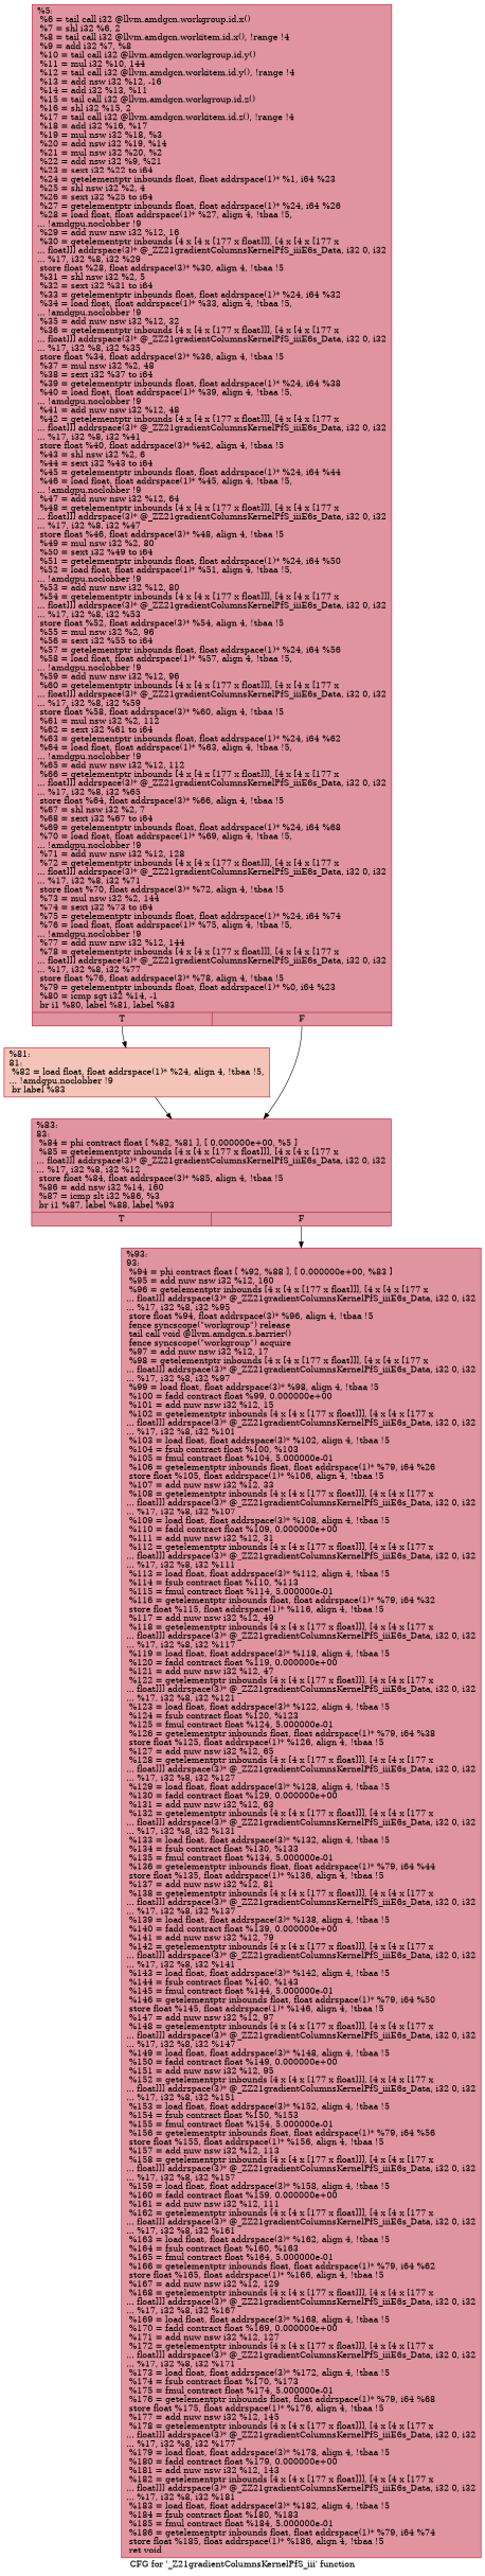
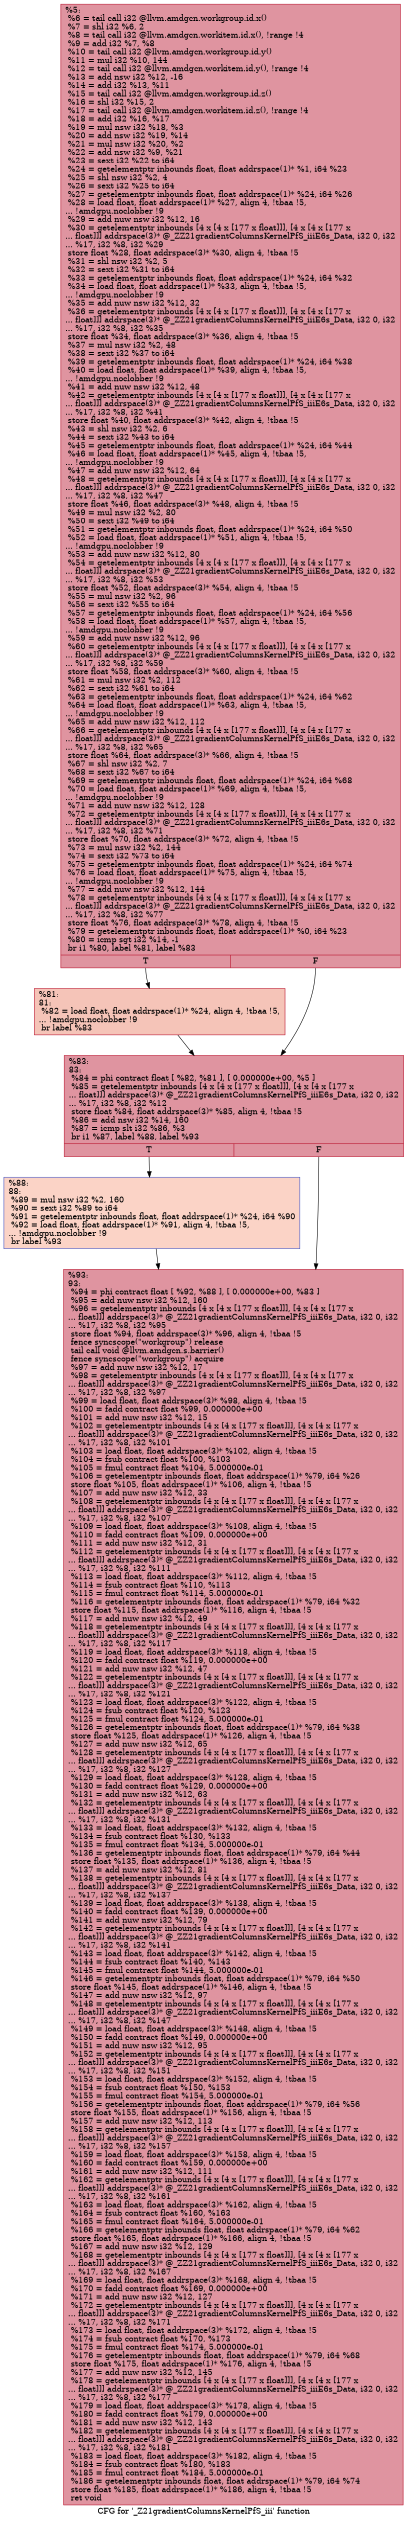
  digraph {
    label="CFG for '_Z21gradientColumnsKernelPfS_iii' function"
    node [color="#b70d28ff" fillcolor="#b70d2870" shape=record style=filled]
    n1 [label="{%5:\l  %6 = tail call i32 @llvm.amdgcn.workgroup.id.x()\l  %7 = shl i32 %6, 2\l  %8 = tail call i32 @llvm.amdgcn.workitem.id.x(), !range !4\l  %9 = add i32 %7, %8\l  %10 = tail call i32 @llvm.amdgcn.workgroup.id.y()\l  %11 = mul i32 %10, 144\l  %12 = tail call i32 @llvm.amdgcn.workitem.id.y(), !range !4\l  %13 = add nsw i32 %12, -16\l  %14 = add i32 %13, %11\l  %15 = tail call i32 @llvm.amdgcn.workgroup.id.z()\l  %16 = shl i32 %15, 2\l  %17 = tail call i32 @llvm.amdgcn.workitem.id.z(), !range !4\l  %18 = add i32 %16, %17\l  %19 = mul nsw i32 %18, %3\l  %20 = add nsw i32 %19, %14\l  %21 = mul nsw i32 %20, %2\l  %22 = add nsw i32 %9, %21\l  %23 = sext i32 %22 to i64\l  %24 = getelementptr inbounds float, float addrspace(1)* %1, i64 %23\l  %25 = shl nsw i32 %2, 4\l  %26 = sext i32 %25 to i64\l  %27 = getelementptr inbounds float, float addrspace(1)* %24, i64 %26\l  %28 = load float, float addrspace(1)* %27, align 4, !tbaa !5,\l... !amdgpu.noclobber !9\l  %29 = add nuw nsw i32 %12, 16\l  %30 = getelementptr inbounds [4 x [4 x [177 x float]]], [4 x [4 x [177 x\l... float]]] addrspace(3)* @_ZZ21gradientColumnsKernelPfS_iiiE6s_Data, i32 0, i32\l... %17, i32 %8, i32 %29\l  store float %28, float addrspace(3)* %30, align 4, !tbaa !5\l  %31 = shl nsw i32 %2, 5\l  %32 = sext i32 %31 to i64\l  %33 = getelementptr inbounds float, float addrspace(1)* %24, i64 %32\l  %34 = load float, float addrspace(1)* %33, align 4, !tbaa !5,\l... !amdgpu.noclobber !9\l  %35 = add nuw nsw i32 %12, 32\l  %36 = getelementptr inbounds [4 x [4 x [177 x float]]], [4 x [4 x [177 x\l... float]]] addrspace(3)* @_ZZ21gradientColumnsKernelPfS_iiiE6s_Data, i32 0, i32\l... %17, i32 %8, i32 %35\l  store float %34, float addrspace(3)* %36, align 4, !tbaa !5\l  %37 = mul nsw i32 %2, 48\l  %38 = sext i32 %37 to i64\l  %39 = getelementptr inbounds float, float addrspace(1)* %24, i64 %38\l  %40 = load float, float addrspace(1)* %39, align 4, !tbaa !5,\l... !amdgpu.noclobber !9\l  %41 = add nuw nsw i32 %12, 48\l  %42 = getelementptr inbounds [4 x [4 x [177 x float]]], [4 x [4 x [177 x\l... float]]] addrspace(3)* @_ZZ21gradientColumnsKernelPfS_iiiE6s_Data, i32 0, i32\l... %17, i32 %8, i32 %41\l  store float %40, float addrspace(3)* %42, align 4, !tbaa !5\l  %43 = shl nsw i32 %2, 6\l  %44 = sext i32 %43 to i64\l  %45 = getelementptr inbounds float, float addrspace(1)* %24, i64 %44\l  %46 = load float, float addrspace(1)* %45, align 4, !tbaa !5,\l... !amdgpu.noclobber !9\l  %47 = add nuw nsw i32 %12, 64\l  %48 = getelementptr inbounds [4 x [4 x [177 x float]]], [4 x [4 x [177 x\l... float]]] addrspace(3)* @_ZZ21gradientColumnsKernelPfS_iiiE6s_Data, i32 0, i32\l... %17, i32 %8, i32 %47\l  store float %46, float addrspace(3)* %48, align 4, !tbaa !5\l  %49 = mul nsw i32 %2, 80\l  %50 = sext i32 %49 to i64\l  %51 = getelementptr inbounds float, float addrspace(1)* %24, i64 %50\l  %52 = load float, float addrspace(1)* %51, align 4, !tbaa !5,\l... !amdgpu.noclobber !9\l  %53 = add nuw nsw i32 %12, 80\l  %54 = getelementptr inbounds [4 x [4 x [177 x float]]], [4 x [4 x [177 x\l... float]]] addrspace(3)* @_ZZ21gradientColumnsKernelPfS_iiiE6s_Data, i32 0, i32\l... %17, i32 %8, i32 %53\l  store float %52, float addrspace(3)* %54, align 4, !tbaa !5\l  %55 = mul nsw i32 %2, 96\l  %56 = sext i32 %55 to i64\l  %57 = getelementptr inbounds float, float addrspace(1)* %24, i64 %56\l  %58 = load float, float addrspace(1)* %57, align 4, !tbaa !5,\l... !amdgpu.noclobber !9\l  %59 = add nuw nsw i32 %12, 96\l  %60 = getelementptr inbounds [4 x [4 x [177 x float]]], [4 x [4 x [177 x\l... float]]] addrspace(3)* @_ZZ21gradientColumnsKernelPfS_iiiE6s_Data, i32 0, i32\l... %17, i32 %8, i32 %59\l  store float %58, float addrspace(3)* %60, align 4, !tbaa !5\l  %61 = mul nsw i32 %2, 112\l  %62 = sext i32 %61 to i64\l  %63 = getelementptr inbounds float, float addrspace(1)* %24, i64 %62\l  %64 = load float, float addrspace(1)* %63, align 4, !tbaa !5,\l... !amdgpu.noclobber !9\l  %65 = add nuw nsw i32 %12, 112\l  %66 = getelementptr inbounds [4 x [4 x [177 x float]]], [4 x [4 x [177 x\l... float]]] addrspace(3)* @_ZZ21gradientColumnsKernelPfS_iiiE6s_Data, i32 0, i32\l... %17, i32 %8, i32 %65\l  store float %64, float addrspace(3)* %66, align 4, !tbaa !5\l  %67 = shl nsw i32 %2, 7\l  %68 = sext i32 %67 to i64\l  %69 = getelementptr inbounds float, float addrspace(1)* %24, i64 %68\l  %70 = load float, float addrspace(1)* %69, align 4, !tbaa !5,\l... !amdgpu.noclobber !9\l  %71 = add nuw nsw i32 %12, 128\l  %72 = getelementptr inbounds [4 x [4 x [177 x float]]], [4 x [4 x [177 x\l... float]]] addrspace(3)* @_ZZ21gradientColumnsKernelPfS_iiiE6s_Data, i32 0, i32\l... %17, i32 %8, i32 %71\l  store float %70, float addrspace(3)* %72, align 4, !tbaa !5\l  %73 = mul nsw i32 %2, 144\l  %74 = sext i32 %73 to i64\l  %75 = getelementptr inbounds float, float addrspace(1)* %24, i64 %74\l  %76 = load float, float addrspace(1)* %75, align 4, !tbaa !5,\l... !amdgpu.noclobber !9\l  %77 = add nuw nsw i32 %12, 144\l  %78 = getelementptr inbounds [4 x [4 x [177 x float]]], [4 x [4 x [177 x\l... float]]] addrspace(3)* @_ZZ21gradientColumnsKernelPfS_iiiE6s_Data, i32 0, i32\l... %17, i32 %8, i32 %77\l  store float %76, float addrspace(3)* %78, align 4, !tbaa !5\l  %79 = getelementptr inbounds float, float addrspace(1)* %0, i64 %23\l  %80 = icmp sgt i32 %14, -1\l  br i1 %80, label %81, label %83\l|{<s0>T|<s1>F}}"]
    n2 [fillcolor="#e97a5f70" label="{%81:\l81:                                               \l  %82 = load float, float addrspace(1)* %24, align 4, !tbaa !5,\l... !amdgpu.noclobber !9\l  br label %83\l}"]
    n3 [label="{%83:\l83:                                               \l  %84 = phi contract float [ %82, %81 ], [ 0.000000e+00, %5 ]\l  %85 = getelementptr inbounds [4 x [4 x [177 x float]]], [4 x [4 x [177 x\l... float]]] addrspace(3)* @_ZZ21gradientColumnsKernelPfS_iiiE6s_Data, i32 0, i32\l... %17, i32 %8, i32 %12\l  store float %84, float addrspace(3)* %85, align 4, !tbaa !5\l  %86 = add nsw i32 %14, 160\l  %87 = icmp slt i32 %86, %3\l  br i1 %87, label %88, label %93\l|{<s0>T|<s1>F}}"]
+   n4 [color="#3d50c3ff" fillcolor="#f59c7d70" label="{%88:\l88:                                               \l  %89 = mul nsw i32 %2, 160\l  %90 = sext i32 %89 to i64\l  %91 = getelementptr inbounds float, float addrspace(1)* %24, i64 %90\l  %92 = load float, float addrspace(1)* %91, align 4, !tbaa !5,\l... !amdgpu.noclobber !9\l  br label %93\l}"]
    n5 [label="{%93:\l93:                                               \l  %94 = phi contract float [ %92, %88 ], [ 0.000000e+00, %83 ]\l  %95 = add nuw nsw i32 %12, 160\l  %96 = getelementptr inbounds [4 x [4 x [177 x float]]], [4 x [4 x [177 x\l... float]]] addrspace(3)* @_ZZ21gradientColumnsKernelPfS_iiiE6s_Data, i32 0, i32\l... %17, i32 %8, i32 %95\l  store float %94, float addrspace(3)* %96, align 4, !tbaa !5\l  fence syncscope(\"workgroup\") release\l  tail call void @llvm.amdgcn.s.barrier()\l  fence syncscope(\"workgroup\") acquire\l  %97 = add nuw nsw i32 %12, 17\l  %98 = getelementptr inbounds [4 x [4 x [177 x float]]], [4 x [4 x [177 x\l... float]]] addrspace(3)* @_ZZ21gradientColumnsKernelPfS_iiiE6s_Data, i32 0, i32\l... %17, i32 %8, i32 %97\l  %99 = load float, float addrspace(3)* %98, align 4, !tbaa !5\l  %100 = fadd contract float %99, 0.000000e+00\l  %101 = add nuw nsw i32 %12, 15\l  %102 = getelementptr inbounds [4 x [4 x [177 x float]]], [4 x [4 x [177 x\l... float]]] addrspace(3)* @_ZZ21gradientColumnsKernelPfS_iiiE6s_Data, i32 0, i32\l... %17, i32 %8, i32 %101\l  %103 = load float, float addrspace(3)* %102, align 4, !tbaa !5\l  %104 = fsub contract float %100, %103\l  %105 = fmul contract float %104, 5.000000e-01\l  %106 = getelementptr inbounds float, float addrspace(1)* %79, i64 %26\l  store float %105, float addrspace(1)* %106, align 4, !tbaa !5\l  %107 = add nuw nsw i32 %12, 33\l  %108 = getelementptr inbounds [4 x [4 x [177 x float]]], [4 x [4 x [177 x\l... float]]] addrspace(3)* @_ZZ21gradientColumnsKernelPfS_iiiE6s_Data, i32 0, i32\l... %17, i32 %8, i32 %107\l  %109 = load float, float addrspace(3)* %108, align 4, !tbaa !5\l  %110 = fadd contract float %109, 0.000000e+00\l  %111 = add nuw nsw i32 %12, 31\l  %112 = getelementptr inbounds [4 x [4 x [177 x float]]], [4 x [4 x [177 x\l... float]]] addrspace(3)* @_ZZ21gradientColumnsKernelPfS_iiiE6s_Data, i32 0, i32\l... %17, i32 %8, i32 %111\l  %113 = load float, float addrspace(3)* %112, align 4, !tbaa !5\l  %114 = fsub contract float %110, %113\l  %115 = fmul contract float %114, 5.000000e-01\l  %116 = getelementptr inbounds float, float addrspace(1)* %79, i64 %32\l  store float %115, float addrspace(1)* %116, align 4, !tbaa !5\l  %117 = add nuw nsw i32 %12, 49\l  %118 = getelementptr inbounds [4 x [4 x [177 x float]]], [4 x [4 x [177 x\l... float]]] addrspace(3)* @_ZZ21gradientColumnsKernelPfS_iiiE6s_Data, i32 0, i32\l... %17, i32 %8, i32 %117\l  %119 = load float, float addrspace(3)* %118, align 4, !tbaa !5\l  %120 = fadd contract float %119, 0.000000e+00\l  %121 = add nuw nsw i32 %12, 47\l  %122 = getelementptr inbounds [4 x [4 x [177 x float]]], [4 x [4 x [177 x\l... float]]] addrspace(3)* @_ZZ21gradientColumnsKernelPfS_iiiE6s_Data, i32 0, i32\l... %17, i32 %8, i32 %121\l  %123 = load float, float addrspace(3)* %122, align 4, !tbaa !5\l  %124 = fsub contract float %120, %123\l  %125 = fmul contract float %124, 5.000000e-01\l  %126 = getelementptr inbounds float, float addrspace(1)* %79, i64 %38\l  store float %125, float addrspace(1)* %126, align 4, !tbaa !5\l  %127 = add nuw nsw i32 %12, 65\l  %128 = getelementptr inbounds [4 x [4 x [177 x float]]], [4 x [4 x [177 x\l... float]]] addrspace(3)* @_ZZ21gradientColumnsKernelPfS_iiiE6s_Data, i32 0, i32\l... %17, i32 %8, i32 %127\l  %129 = load float, float addrspace(3)* %128, align 4, !tbaa !5\l  %130 = fadd contract float %129, 0.000000e+00\l  %131 = add nuw nsw i32 %12, 63\l  %132 = getelementptr inbounds [4 x [4 x [177 x float]]], [4 x [4 x [177 x\l... float]]] addrspace(3)* @_ZZ21gradientColumnsKernelPfS_iiiE6s_Data, i32 0, i32\l... %17, i32 %8, i32 %131\l  %133 = load float, float addrspace(3)* %132, align 4, !tbaa !5\l  %134 = fsub contract float %130, %133\l  %135 = fmul contract float %134, 5.000000e-01\l  %136 = getelementptr inbounds float, float addrspace(1)* %79, i64 %44\l  store float %135, float addrspace(1)* %136, align 4, !tbaa !5\l  %137 = add nuw nsw i32 %12, 81\l  %138 = getelementptr inbounds [4 x [4 x [177 x float]]], [4 x [4 x [177 x\l... float]]] addrspace(3)* @_ZZ21gradientColumnsKernelPfS_iiiE6s_Data, i32 0, i32\l... %17, i32 %8, i32 %137\l  %139 = load float, float addrspace(3)* %138, align 4, !tbaa !5\l  %140 = fadd contract float %139, 0.000000e+00\l  %141 = add nuw nsw i32 %12, 79\l  %142 = getelementptr inbounds [4 x [4 x [177 x float]]], [4 x [4 x [177 x\l... float]]] addrspace(3)* @_ZZ21gradientColumnsKernelPfS_iiiE6s_Data, i32 0, i32\l... %17, i32 %8, i32 %141\l  %143 = load float, float addrspace(3)* %142, align 4, !tbaa !5\l  %144 = fsub contract float %140, %143\l  %145 = fmul contract float %144, 5.000000e-01\l  %146 = getelementptr inbounds float, float addrspace(1)* %79, i64 %50\l  store float %145, float addrspace(1)* %146, align 4, !tbaa !5\l  %147 = add nuw nsw i32 %12, 97\l  %148 = getelementptr inbounds [4 x [4 x [177 x float]]], [4 x [4 x [177 x\l... float]]] addrspace(3)* @_ZZ21gradientColumnsKernelPfS_iiiE6s_Data, i32 0, i32\l... %17, i32 %8, i32 %147\l  %149 = load float, float addrspace(3)* %148, align 4, !tbaa !5\l  %150 = fadd contract float %149, 0.000000e+00\l  %151 = add nuw nsw i32 %12, 95\l  %152 = getelementptr inbounds [4 x [4 x [177 x float]]], [4 x [4 x [177 x\l... float]]] addrspace(3)* @_ZZ21gradientColumnsKernelPfS_iiiE6s_Data, i32 0, i32\l... %17, i32 %8, i32 %151\l  %153 = load float, float addrspace(3)* %152, align 4, !tbaa !5\l  %154 = fsub contract float %150, %153\l  %155 = fmul contract float %154, 5.000000e-01\l  %156 = getelementptr inbounds float, float addrspace(1)* %79, i64 %56\l  store float %155, float addrspace(1)* %156, align 4, !tbaa !5\l  %157 = add nuw nsw i32 %12, 113\l  %158 = getelementptr inbounds [4 x [4 x [177 x float]]], [4 x [4 x [177 x\l... float]]] addrspace(3)* @_ZZ21gradientColumnsKernelPfS_iiiE6s_Data, i32 0, i32\l... %17, i32 %8, i32 %157\l  %159 = load float, float addrspace(3)* %158, align 4, !tbaa !5\l  %160 = fadd contract float %159, 0.000000e+00\l  %161 = add nuw nsw i32 %12, 111\l  %162 = getelementptr inbounds [4 x [4 x [177 x float]]], [4 x [4 x [177 x\l... float]]] addrspace(3)* @_ZZ21gradientColumnsKernelPfS_iiiE6s_Data, i32 0, i32\l... %17, i32 %8, i32 %161\l  %163 = load float, float addrspace(3)* %162, align 4, !tbaa !5\l  %164 = fsub contract float %160, %163\l  %165 = fmul contract float %164, 5.000000e-01\l  %166 = getelementptr inbounds float, float addrspace(1)* %79, i64 %62\l  store float %165, float addrspace(1)* %166, align 4, !tbaa !5\l  %167 = add nuw nsw i32 %12, 129\l  %168 = getelementptr inbounds [4 x [4 x [177 x float]]], [4 x [4 x [177 x\l... float]]] addrspace(3)* @_ZZ21gradientColumnsKernelPfS_iiiE6s_Data, i32 0, i32\l... %17, i32 %8, i32 %167\l  %169 = load float, float addrspace(3)* %168, align 4, !tbaa !5\l  %170 = fadd contract float %169, 0.000000e+00\l  %171 = add nuw nsw i32 %12, 127\l  %172 = getelementptr inbounds [4 x [4 x [177 x float]]], [4 x [4 x [177 x\l... float]]] addrspace(3)* @_ZZ21gradientColumnsKernelPfS_iiiE6s_Data, i32 0, i32\l... %17, i32 %8, i32 %171\l  %173 = load float, float addrspace(3)* %172, align 4, !tbaa !5\l  %174 = fsub contract float %170, %173\l  %175 = fmul contract float %174, 5.000000e-01\l  %176 = getelementptr inbounds float, float addrspace(1)* %79, i64 %68\l  store float %175, float addrspace(1)* %176, align 4, !tbaa !5\l  %177 = add nuw nsw i32 %12, 145\l  %178 = getelementptr inbounds [4 x [4 x [177 x float]]], [4 x [4 x [177 x\l... float]]] addrspace(3)* @_ZZ21gradientColumnsKernelPfS_iiiE6s_Data, i32 0, i32\l... %17, i32 %8, i32 %177\l  %179 = load float, float addrspace(3)* %178, align 4, !tbaa !5\l  %180 = fadd contract float %179, 0.000000e+00\l  %181 = add nuw nsw i32 %12, 143\l  %182 = getelementptr inbounds [4 x [4 x [177 x float]]], [4 x [4 x [177 x\l... float]]] addrspace(3)* @_ZZ21gradientColumnsKernelPfS_iiiE6s_Data, i32 0, i32\l... %17, i32 %8, i32 %181\l  %183 = load float, float addrspace(3)* %182, align 4, !tbaa !5\l  %184 = fsub contract float %180, %183\l  %185 = fmul contract float %184, 5.000000e-01\l  %186 = getelementptr inbounds float, float addrspace(1)* %79, i64 %74\l  store float %185, float addrspace(1)* %186, align 4, !tbaa !5\l  ret void\l}"]
    n1 -> n2 [tailport=s0]
    n1 -> n3 [tailport=s1]
    n2 -> n3
+   n3 -> n4 [tailport=s0]
    n3 -> n5 [tailport=s1]
+   n4 -> n5
  }
